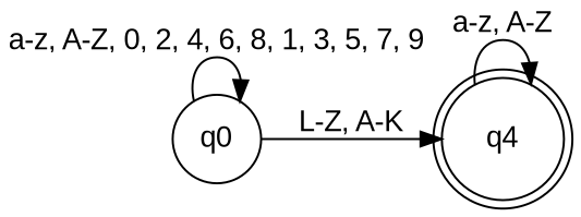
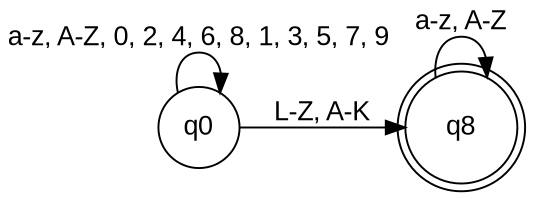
  digraph {
    rankdir=LR
    fontname="Liberation Sans"
    node [fontname="Liberation Sans"]
    edge [fontname="Liberation Sans"]
-   q4 [shape=doublecircle]
+   q4 [shape=doublecircle label=q8]
    q0 [shape=circle]
    q4 -> q4 [label="a-z, A-Z"]
    q0 -> q4 [label="L-Z, A-K"]
    q0 -> q0 [label="a-z, A-Z, 0, 2, 4, 6, 8, 1, 3, 5, 7, 9"]
  }
